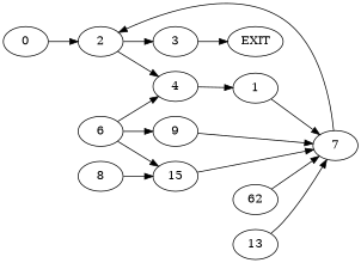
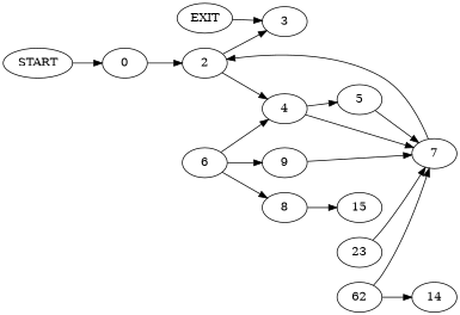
  digraph {
    rankdir=LR
+   n1 [label=START]
    n2 [label=0]
    2
    n4 [label=EXIT]
    3
    4
-   5 [label=1]
+   5
    7
    6
    8
    9
    n12 [label=15]
    n13 [label=62]
-   13
+   14
+   13 [label=23]
+   n1 -> n2
    n2 -> 2
    2 -> 3
    2 -> 4
-   3 -> n4
+   n4 -> 3
    4 -> 5
    5 -> 7
    7 -> 2
    6 -> 4
-   6 -> n12
+   6 -> 8
    6 -> 9
    8 -> n12
    9 -> 7
-   n12 -> 7
+   4 -> 7
    n13 -> 7
+   n13 -> 14
    13 -> 7
  }
